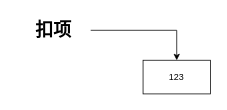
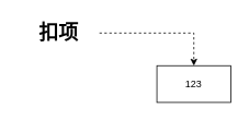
  <mxCell id="0" />
  <mxCell id="1" parent="0" />
- <mxCell id="2" value="" style="edgeStyle=orthogonalEdgeStyle;rounded=0;orthogonalLoop=1;jettySize=auto;html=1;" edge="1" parent="1" source="3" target="4"><mxGeometry relative="1" as="geometry" /></mxCell>
+ <mxCell id="2" value="" style="edgeStyle=orthogonalEdgeStyle;rounded=0;orthogonalLoop=1;jettySize=auto;html=1;dashed=1;" edge="1" parent="1" source="3" target="4"><mxGeometry relative="1" as="geometry" /></mxCell>
  <mxCell id="3" value="扣项" style="text;strokeColor=none;fillColor=none;html=1;fontSize=24;fontStyle=1;verticalAlign=middle;align=center;" vertex="1" parent="1"><mxGeometry x="20" y="20" width="100" height="40" as="geometry" /></mxCell>
  <mxCell id="4" value="123" style="whiteSpace=wrap;html=1;" vertex="1" parent="1"><mxGeometry x="190" y="80" width="90" height="45" as="geometry" /></mxCell>
